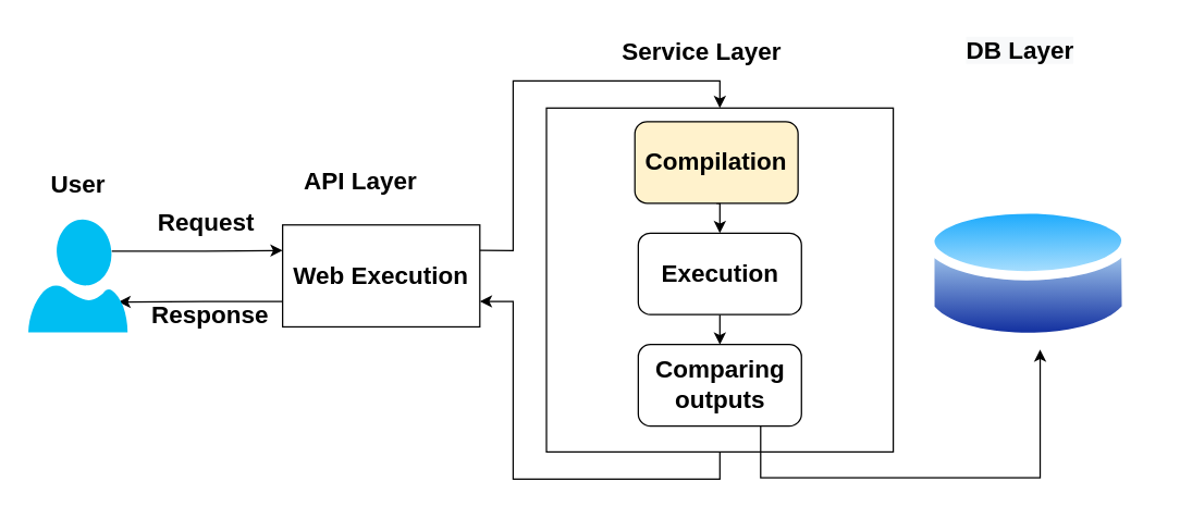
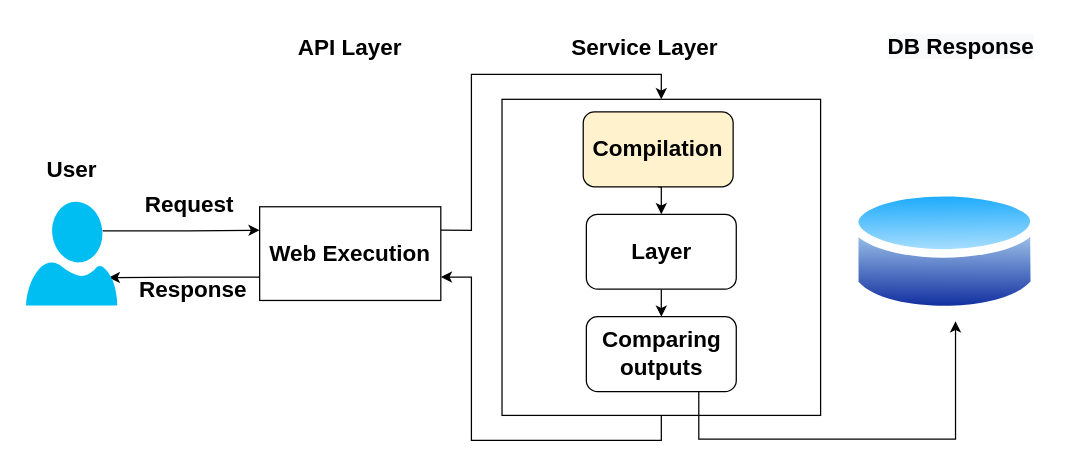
  <mxCell id="0" />
  <mxCell id="1" parent="0" />
  <mxCell id="2" style="edgeStyle=orthogonalEdgeStyle;rounded=0;orthogonalLoop=1;jettySize=auto;html=1;exitX=1;exitY=0.25;exitDx=0;exitDy=0;entryX=0.5;entryY=0;entryDx=0;entryDy=0;fontSize=18;" edge="1" parent="1" source="4" target="8"><mxGeometry relative="1" as="geometry" /></mxCell>
  <mxCell id="3" style="edgeStyle=orthogonalEdgeStyle;rounded=0;orthogonalLoop=1;jettySize=auto;html=1;exitX=0;exitY=0.75;exitDx=0;exitDy=0;fontSize=18;entryX=0.907;entryY=0.731;entryDx=0;entryDy=0;entryPerimeter=0;" edge="1" parent="1" source="4" target="6"><mxGeometry relative="1" as="geometry"><mxPoint x="122" y="219" as="targetPoint" /></mxGeometry></mxCell>
  <mxCell id="4" value="&lt;b style=&quot;font-size: 18px;&quot;&gt;Web Execution&lt;/b&gt;" style="rounded=0;whiteSpace=wrap;html=1;" vertex="1" parent="1"><mxGeometry x="207" y="165" width="145" height="75" as="geometry" /></mxCell>
  <mxCell id="5" style="edgeStyle=orthogonalEdgeStyle;rounded=0;orthogonalLoop=1;jettySize=auto;html=1;exitX=0.84;exitY=0.28;exitDx=0;exitDy=0;exitPerimeter=0;entryX=0;entryY=0.25;entryDx=0;entryDy=0;fontSize=18;" edge="1" parent="1" source="6" target="4"><mxGeometry relative="1" as="geometry" /></mxCell>
  <mxCell id="6" value="" style="verticalLabelPosition=bottom;html=1;verticalAlign=top;align=center;strokeColor=none;fillColor=#00BEF2;shape=mxgraph.azure.user;" vertex="1" parent="1"><mxGeometry x="20" y="161" width="73" height="83" as="geometry" /></mxCell>
  <mxCell id="7" style="edgeStyle=orthogonalEdgeStyle;rounded=0;orthogonalLoop=1;jettySize=auto;html=1;exitX=0.5;exitY=1;exitDx=0;exitDy=0;entryX=1;entryY=0.75;entryDx=0;entryDy=0;fontSize=18;" edge="1" parent="1" source="8" target="4"><mxGeometry relative="1" as="geometry" /></mxCell>
  <mxCell id="8" value="" style="rounded=0;whiteSpace=wrap;html=1;fontSize=18;" vertex="1" parent="1"><mxGeometry x="401" y="79" width="255" height="253" as="geometry" /></mxCell>
  <mxCell id="9" style="edgeStyle=orthogonalEdgeStyle;rounded=0;orthogonalLoop=1;jettySize=auto;html=1;exitX=0.5;exitY=1;exitDx=0;exitDy=0;entryX=0.5;entryY=0;entryDx=0;entryDy=0;fontSize=18;" edge="1" parent="1" source="10" target="12"><mxGeometry relative="1" as="geometry" /></mxCell>
  <mxCell id="10" value="&lt;b&gt;Compilation&lt;/b&gt;" style="rounded=1;whiteSpace=wrap;html=1;fontSize=18;fillColor=#fff2cc;" vertex="1" parent="1"><mxGeometry x="466" y="89" width="120" height="60" as="geometry" /></mxCell>
  <mxCell id="11" style="edgeStyle=orthogonalEdgeStyle;rounded=0;orthogonalLoop=1;jettySize=auto;html=1;exitX=0.5;exitY=1;exitDx=0;exitDy=0;entryX=0.5;entryY=0;entryDx=0;entryDy=0;fontSize=18;" edge="1" parent="1" source="12" target="14"><mxGeometry relative="1" as="geometry" /></mxCell>
- <mxCell id="12" value="&lt;b&gt;Execution&lt;/b&gt;" style="rounded=1;whiteSpace=wrap;html=1;fontSize=18;" vertex="1" parent="1"><mxGeometry x="468.5" y="171" width="120" height="60" as="geometry" /></mxCell>
+ <mxCell id="12" value="&lt;b&gt;Layer&lt;/b&gt;" style="rounded=1;whiteSpace=wrap;html=1;fontSize=18;" vertex="1" parent="1"><mxGeometry x="468.5" y="171" width="120" height="60" as="geometry" /></mxCell>
  <mxCell id="13" style="edgeStyle=orthogonalEdgeStyle;rounded=0;orthogonalLoop=1;jettySize=auto;html=1;exitX=0.75;exitY=1;exitDx=0;exitDy=0;fontSize=18;" edge="1" parent="1" source="14" target="15"><mxGeometry relative="1" as="geometry"><Array as="points"><mxPoint x="559" y="351" /><mxPoint x="764" y="351" /></Array></mxGeometry></mxCell>
  <mxCell id="14" value="&lt;b&gt;Comparing outputs&lt;/b&gt;" style="rounded=1;whiteSpace=wrap;html=1;fontSize=18;" vertex="1" parent="1"><mxGeometry x="468.5" y="253" width="120" height="60" as="geometry" /></mxCell>
  <mxCell id="15" value="" style="aspect=fixed;perimeter=ellipsePerimeter;html=1;align=center;shadow=0;dashed=0;spacingTop=3;image;image=img/lib/active_directory/database.svg;fontSize=18;" vertex="1" parent="1"><mxGeometry x="680" y="145" width="151.35" height="112" as="geometry" /></mxCell>
  <mxCell id="16" value="&lt;b&gt;Service Layer&lt;/b&gt;" style="text;html=1;strokeColor=none;fillColor=none;align=center;verticalAlign=middle;whiteSpace=wrap;rounded=0;fontSize=18;" vertex="1" parent="1"><mxGeometry x="445" y="23" width="141" height="30" as="geometry" /></mxCell>
- <mxCell id="17" value="&lt;b style=&quot;color: rgb(0, 0, 0); font-family: Helvetica; font-size: 18px; font-style: normal; font-variant-ligatures: normal; font-variant-caps: normal; letter-spacing: normal; orphans: 2; text-align: center; text-indent: 0px; text-transform: none; widows: 2; word-spacing: 0px; -webkit-text-stroke-width: 0px; background-color: rgb(248, 249, 250); text-decoration-thickness: initial; text-decoration-style: initial; text-decoration-color: initial;&quot;&gt;DB Layer&lt;/b&gt;" style="text;whiteSpace=wrap;html=1;fontSize=18;" vertex="1" parent="1"><mxGeometry x="708" y="20" width="137" height="36" as="geometry" /></mxCell>
+ <mxCell id="17" value="&lt;b style=&quot;color: rgb(0, 0, 0); font-family: Helvetica; font-size: 18px; font-style: normal; font-variant-ligatures: normal; font-variant-caps: normal; letter-spacing: normal; orphans: 2; text-align: center; text-indent: 0px; text-transform: none; widows: 2; word-spacing: 0px; -webkit-text-stroke-width: 0px; background-color: rgb(248, 249, 250); text-decoration-thickness: initial; text-decoration-style: initial; text-decoration-color: initial;&quot;&gt;DB Response&lt;/b&gt;" style="text;whiteSpace=wrap;html=1;fontSize=18;" vertex="1" parent="1"><mxGeometry x="708" y="20" width="137" height="36" as="geometry" /></mxCell>
  <mxCell id="18" value="&lt;b&gt;Request&lt;/b&gt;" style="text;html=1;strokeColor=none;fillColor=none;align=center;verticalAlign=middle;whiteSpace=wrap;rounded=0;fontSize=18;" vertex="1" parent="1"><mxGeometry x="121" y="149" width="60" height="30" as="geometry" /></mxCell>
  <mxCell id="19" value="&lt;b&gt;Response&lt;/b&gt;" style="text;html=1;strokeColor=none;fillColor=none;align=center;verticalAlign=middle;whiteSpace=wrap;rounded=0;fontSize=18;" vertex="1" parent="1"><mxGeometry x="124" y="217" width="60" height="30" as="geometry" /></mxCell>
- <mxCell id="20" value="&lt;b&gt;API Layer&lt;/b&gt;" style="text;html=1;strokeColor=none;fillColor=none;align=center;verticalAlign=middle;whiteSpace=wrap;rounded=0;fontSize=18;" vertex="1" parent="1"><mxGeometry x="194" y="118" width="141" height="30" as="geometry" /></mxCell>
+ <mxCell id="20" value="&lt;b&gt;API Layer&lt;/b&gt;" style="text;html=1;strokeColor=none;fillColor=none;align=center;verticalAlign=middle;whiteSpace=wrap;rounded=0;fontSize=18;" vertex="1" parent="1"><mxGeometry x="209" y="23" width="141" height="30" as="geometry" /></mxCell>
  <mxCell id="21" value="&lt;b&gt;User&lt;/b&gt;" style="text;html=1;strokeColor=none;fillColor=none;align=center;verticalAlign=middle;whiteSpace=wrap;rounded=0;fontSize=18;" vertex="1" parent="1"><mxGeometry x="26.5" y="121.31" width="60" height="30" as="geometry" /></mxCell>
